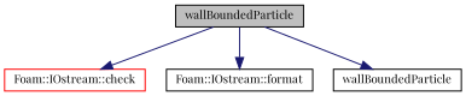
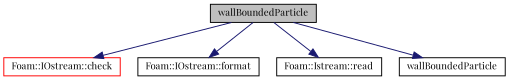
  digraph {
    rankdir=TB
    fontname="Playfair Display"
    node [color=black fontname="Playfair Display" fontsize=10 shape=record]
    edge [color=midnightblue fontname="Playfair Display" fontsize=10 labelfontname=FreeSans labelfontsize=10 style=solid]
    n1 [fillcolor=grey75 fontcolor=black height=0.2 label=wallBoundedParticle style=filled width=0.4]
    n2 [color=red height=0.2 label="Foam::IOstream::check" width=0.4]
    n3 [height=0.2 label="Foam::IOstream::format" width=0.4]
+   n4 [height=0.2 label="Foam::Istream::read" width=0.4]
    n5 [height=0.2 label=wallBoundedParticle width=0.4]
    n1 -> n2
    n1 -> n3
+   n1 -> n4
    n1 -> n5
  }
